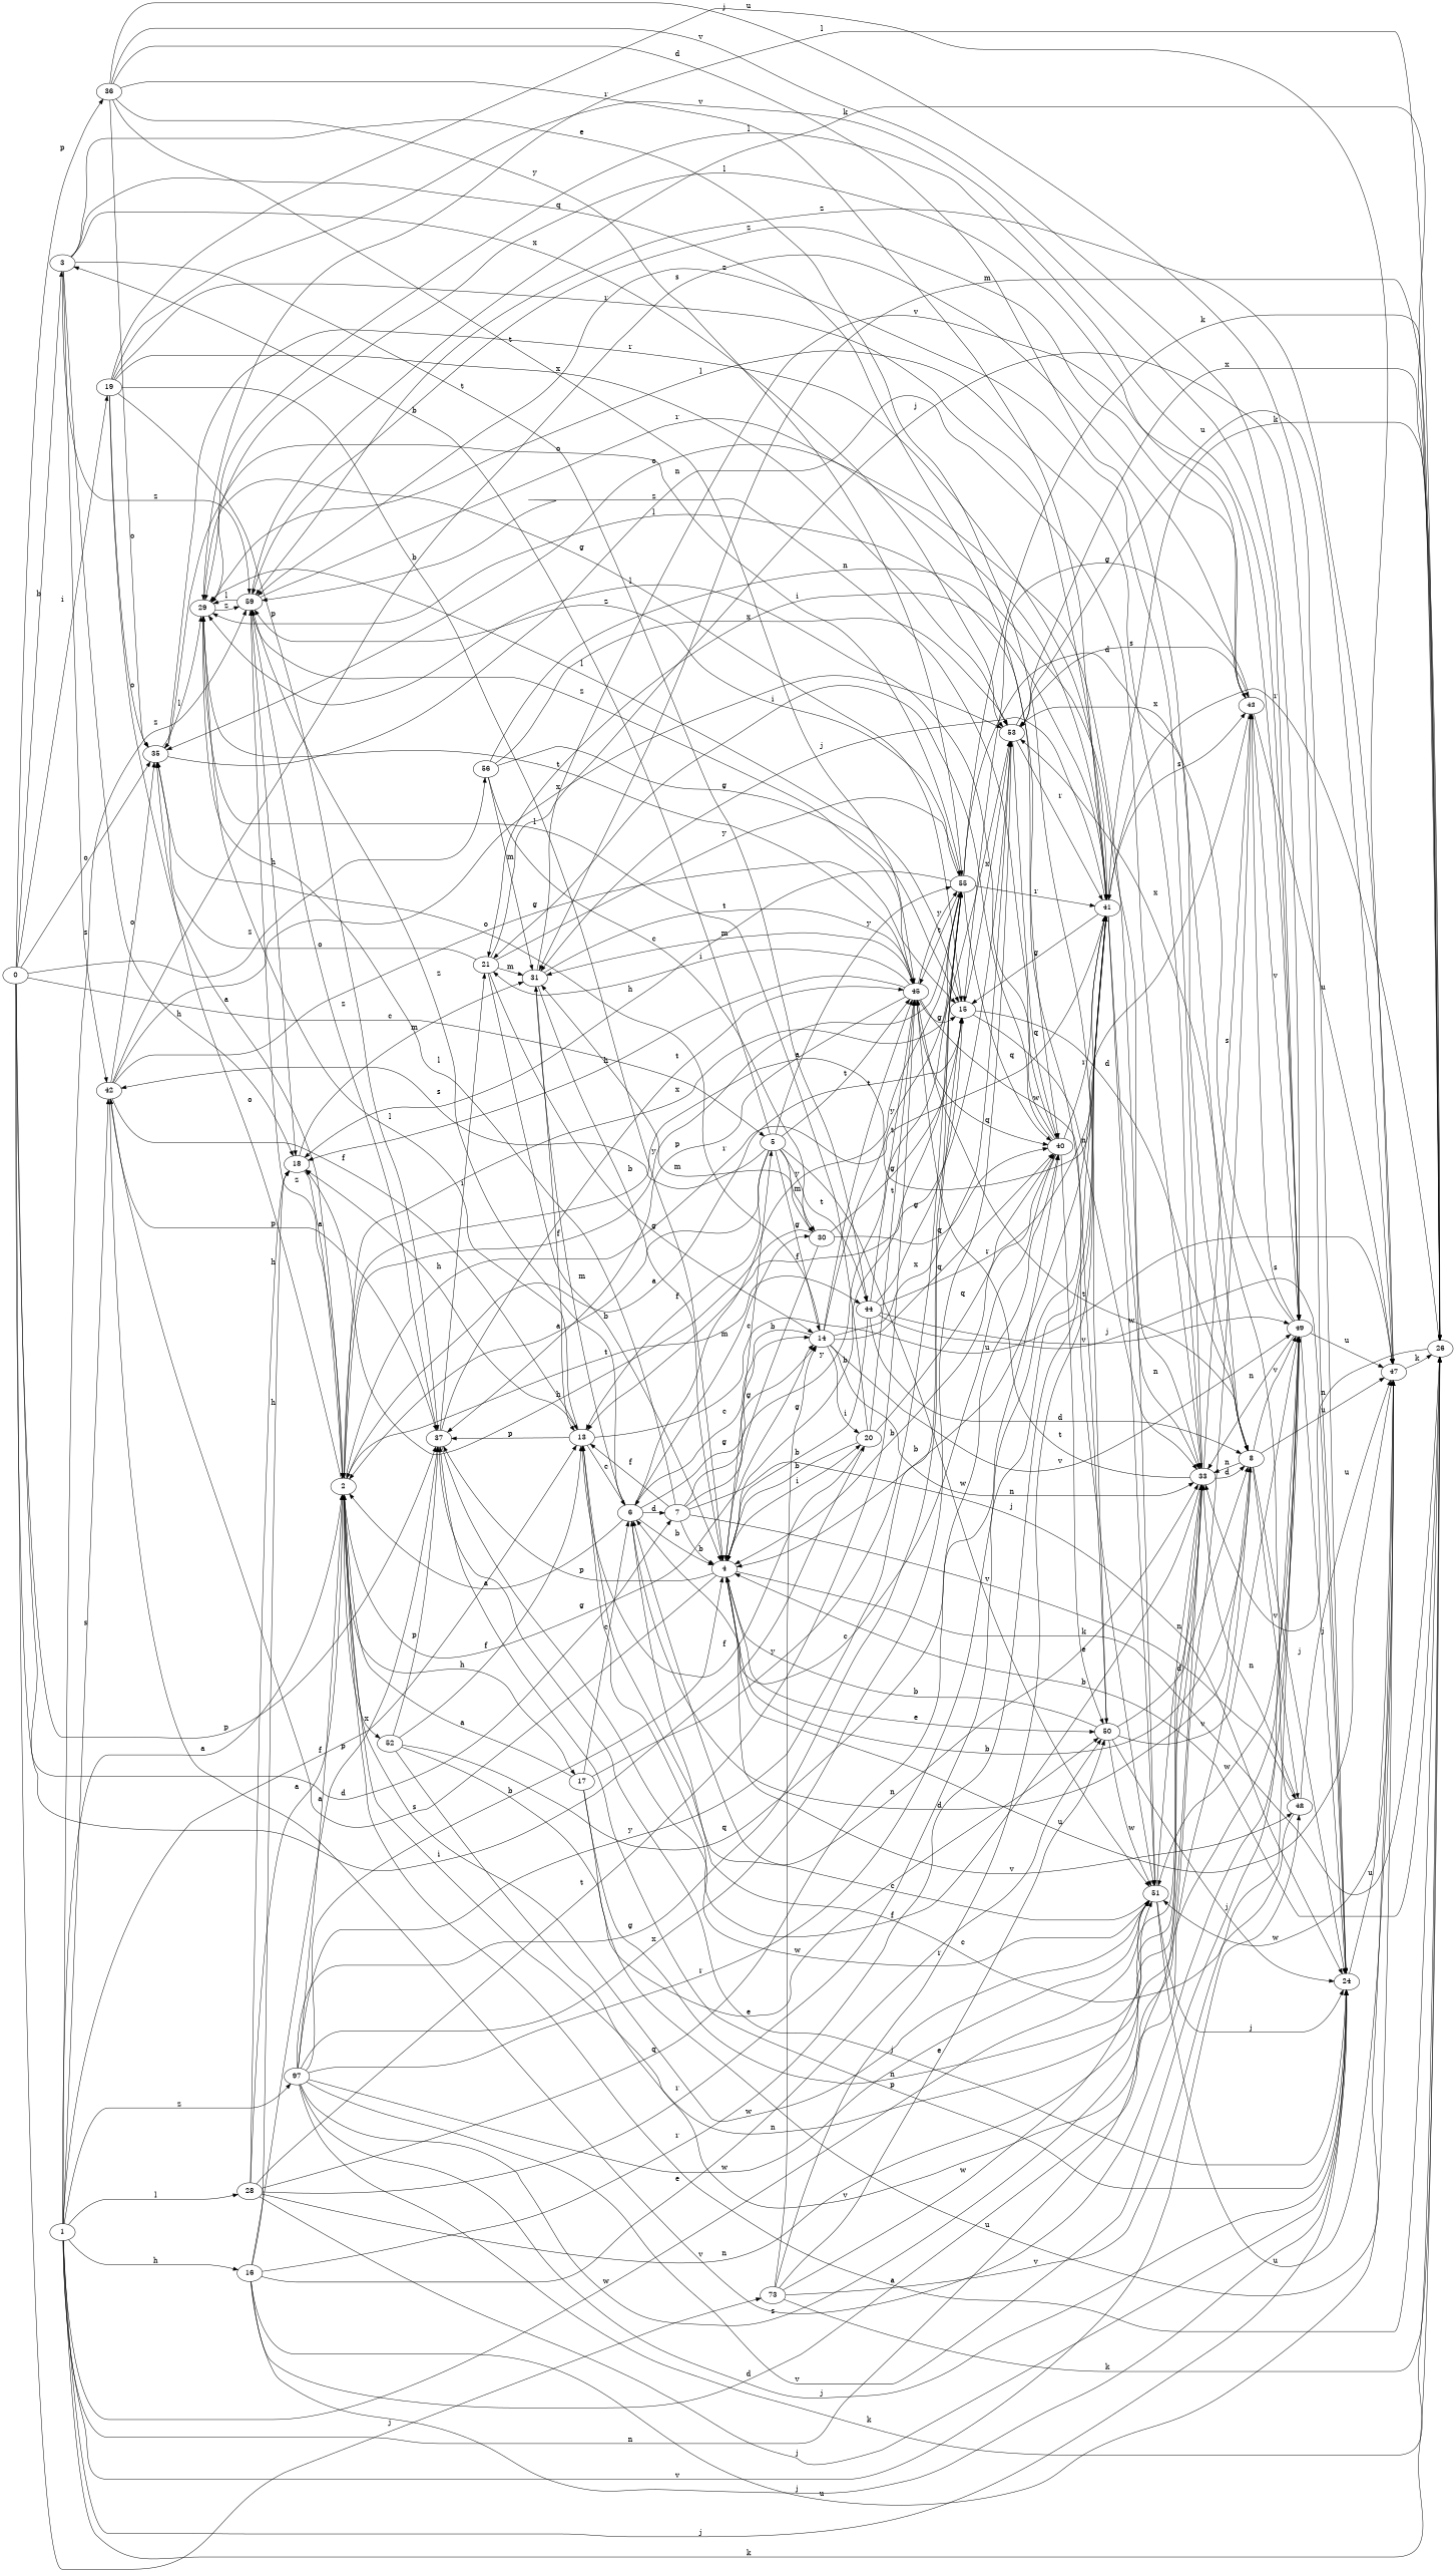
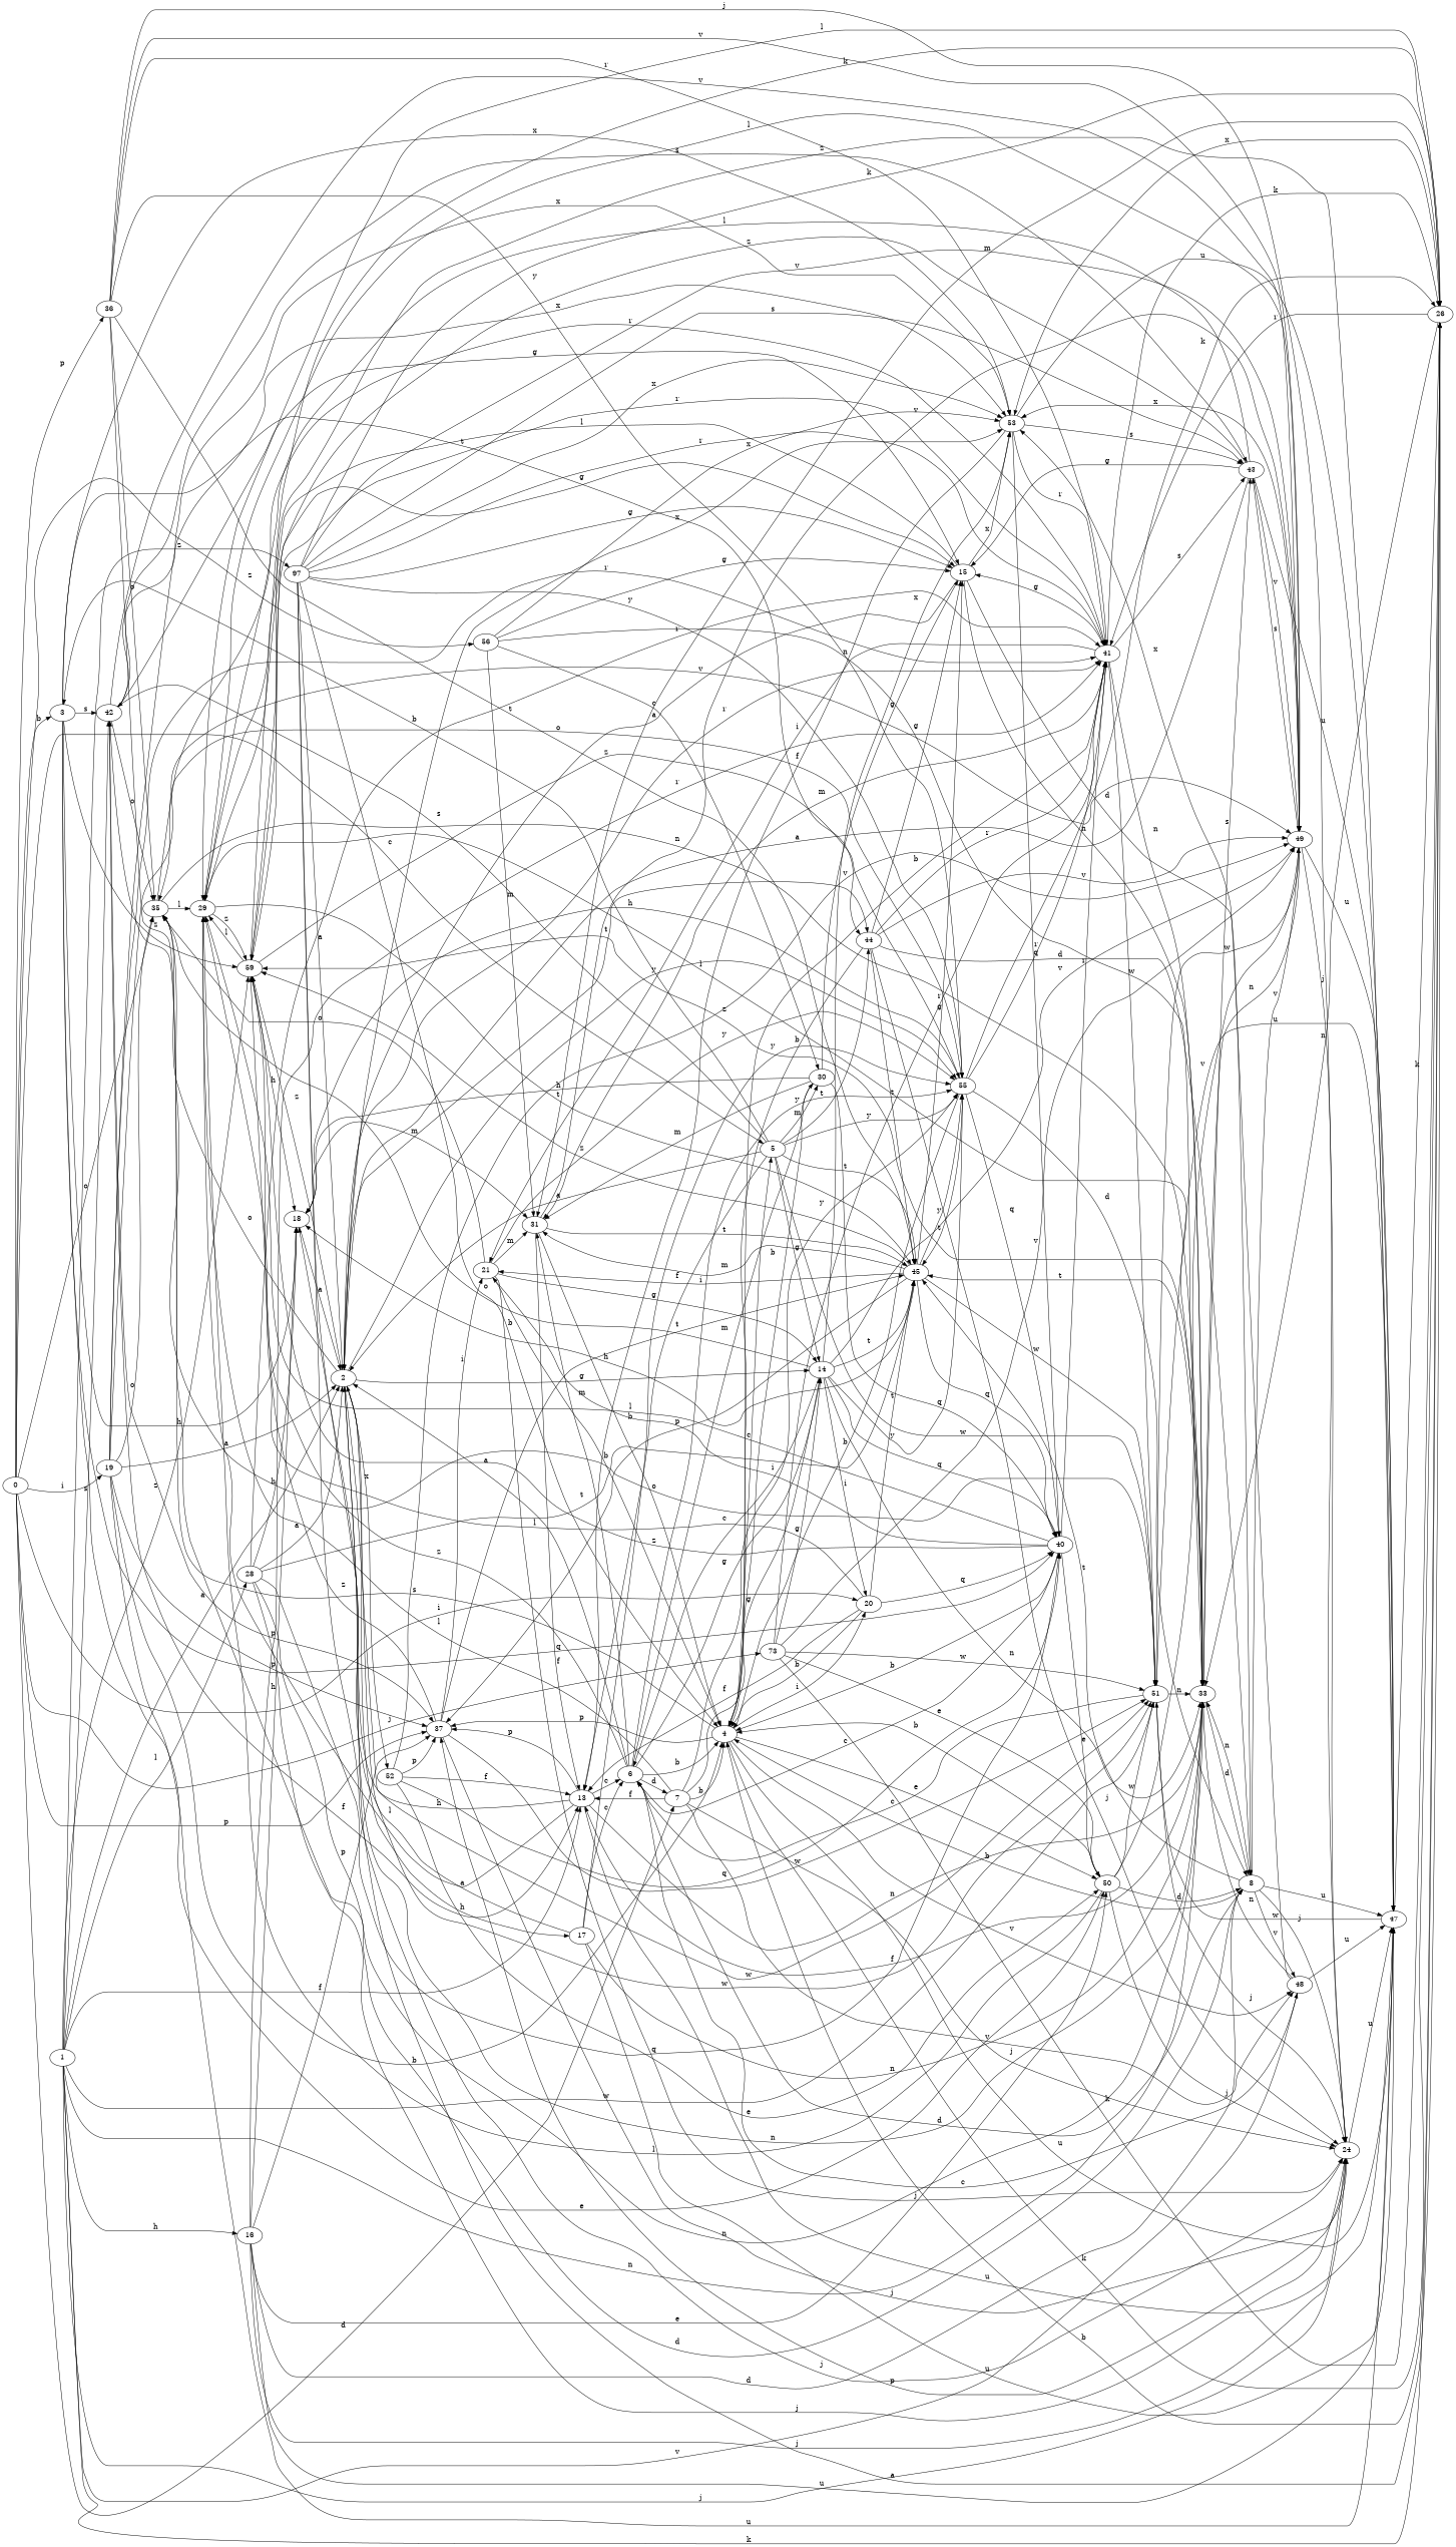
  strict digraph {
    rankdir=LR
    0
    3
    5
    7
    19
    20
    n7 [label=73]
    35
    36
    37
    56
    42
    59
    44
    53
    n16 [label=50]
    18
    40
    2
    13
    51
    14
    55
    30
    45
    24
    48
    4
    29
    41
    47
    49
    26
    33
    8
    21
    31
    15
    1
    16
    28
    n42 [label=97]
    17
    52
    6
    43
    0 -> 3 [label=b]
    0 -> 5 [label=c]
    0 -> 7 [label=d]
    0 -> 19 [label=i]
    0 -> 20 [label=i]
    0 -> n7 [label=j]
    0 -> 35 [label=o]
    0 -> 36 [label=p]
    0 -> 37 [label=p]
    0 -> 56 [label=z]
    3 -> 42 [label=s]
    3 -> 59 [label=z]
    3 -> 44 [label=t]
    3 -> 53 [label=x]
    3 -> n16 [label=e]
    3 -> 18 [label=h]
    3 -> 40 [label=q]
    5 -> 3 [label=b]
    5 -> 42 [label=s]
    5 -> 44 [label=t]
    5 -> 2 [label=a]
    5 -> 13 [label=f]
    5 -> 51 [label=w]
    5 -> 14 [label=g]
    5 -> 55 [label=y]
    5 -> 30 [label=m]
    5 -> 45 [label=t]
    7 -> 13 [label=f]
    7 -> 14 [label=g]
    7 -> 55 [label=y]
    7 -> 24 [label=j]
    7 -> 48 [label=v]
    7 -> 4 [label=b]
    7 -> 29 [label=l]
    19 -> 35 [label=o]
    19 -> 37 [label=p]
    19 -> 53 [label=x]
    19 -> 2 [label=a]
    19 -> 4 [label=b]
    19 -> 41 [label=r]
    19 -> 47 [label=u]
    19 -> 49 [label=v]
    20 -> 40 [label=q]
    20 -> 13 [label=f]
    20 -> 45 [label=t]
    20 -> 4 [label=b]
    20 -> 29 [label=l]
    n7 -> n16 [label=e]
    n7 -> 51 [label=w]
    n7 -> 14 [label=g]
    n7 -> 41 [label=r]
    n7 -> 49 [label=v]
    n7 -> 26 [label=k]
    35 -> 29 [label=l]
    35 -> 41 [label=r]
    35 -> 33 [label=n]
    36 -> 35 [label=o]
    36 -> 55 [label=y]
    36 -> 45 [label=t]
    36 -> 24 [label=j]
    36 -> 41 [label=r]
    36 -> 49 [label=v]
    36 -> 8 [label=d]
    37 -> 59 [label=z]
    37 -> 51 [label=w]
    37 -> 45 [label=t]
    37 -> 24 [label=j]
    37 -> 21 [label=i]
    56 -> 53 [label=x]
    56 -> 30 [label=c]
    56 -> 33 [label=n]
    56 -> 31 [label=m]
    56 -> 15 [label=g]
    42 -> 35 [label=o]
    42 -> 37 [label=p]
    42 -> 53 [label=x]
    42 -> 13 [label=f]
    42 -> 49 [label=v]
    42 -> 15 [label=g]
    42 -> 43 [label=s]
    59 -> 18 [label=h]
    59 -> 29 [label=l]
    59 -> 41 [label=r]
    59 -> 26 [label=k]
    44 -> 45 [label=t]
    44 -> 24 [label=j]
    44 -> 4 [label=b]
    44 -> 41 [label=r]
    44 -> 49 [label=v]
    44 -> 8 [label=d]
    44 -> 15 [label=g]
    53 -> 40 [label=q]
    53 -> 13 [label=f]
    53 -> 41 [label=r]
    53 -> 47 [label=u]
    53 -> 43 [label=s]
    n16 -> 51 [label=w]
    n16 -> 24 [label=j]
    n16 -> 4 [label=b]
    n16 -> 29 [label=l]
    n16 -> 49 [label=v]
    n16 -> 8 [label=d]
    18 -> 2 [label=a]
    18 -> 31 [label=m]
    40 -> 59 [label=z]
    40 -> n16 [label=e]
    40 -> 4 [label=b]
    40 -> 29 [label=l]
    40 -> 41 [label=r]
    40 -> 21 [label=i]
    40 -> 6 [label=c]
    2 -> 35 [label=o]
    2 -> 59 [label=z]
    2 -> 44 [label=t]
    2 -> 53 [label=x]
    2 -> 51 [label=w]
    2 -> 14 [label=g]
    2 -> 55 [label=y]
    2 -> 41 [label=r]
    2 -> 33 [label=n]
    2 -> 17 [label=h]
    2 -> 52 [label=x]
    13 -> 37 [label=p]
    13 -> 18 [label=h]
    13 -> 29 [label=l]
    13 -> 47 [label=u]
    13 -> 33 [label=n]
    13 -> 6 [label=c]
    51 -> 35 [label=o]
    51 -> 24 [label=j]
    51 -> 47 [label=u]
    51 -> 33 [label=n]
    51 -> 6 [label=c]
    14 -> 20 [label=i]
    14 -> 35 [label=o]
    14 -> 53 [label=x]
    14 -> 40 [label=q]
    14 -> 55 [label=y]
    14 -> 45 [label=t]
    14 -> 49 [label=v]
    14 -> 33 [label=n]
    14 -> 6 [label=c]
    55 -> 35 [label=o]
-   55 -> 59 [label=z]
+   59 -> 55 [label=z]
    55 -> 18 [label=h]
    55 -> 40 [label=q]
    55 -> 45 [label=t]
    55 -> 4 [label=b]
    55 -> 41 [label=r]
    55 -> 26 [label=k]
    55 -> 8 [label=d]
    30 -> 18 [label=h]
    30 -> 40 [label=q]
    30 -> 4 [label=b]
    30 -> 31 [label=m]
    30 -> 15 [label=g]
    45 -> 37 [label=p]
    45 -> 59 [label=z]
    45 -> 18 [label=h]
    45 -> 40 [label=q]
    45 -> 51 [label=w]
    45 -> 55 [label=y]
    45 -> 21 [label=i]
    45 -> 31 [label=m]
    45 -> 15 [label=g]
    24 -> 37 [label=p]
    24 -> 47 [label=u]
    48 -> 53 [label=x]
    48 -> 47 [label=u]
    48 -> 33 [label=n]
    48 -> 6 [label=c]
    4 -> 5 [label=c]
    4 -> 20 [label=i]
    4 -> 37 [label=p]
    4 -> 42 [label=s]
    4 -> n16 [label=e]
    4 -> 48 [label=v]
    4 -> 47 [label=u]
    4 -> 26 [label=k]
    29 -> 59 [label=z]
    29 -> 45 [label=t]
    29 -> 15 [label=g]
    41 -> 51 [label=w]
    41 -> 4 [label=b]
    41 -> 26 [label=k]
    41 -> 33 [label=n]
    41 -> 21 [label=i]
-   41 -> 31 [label=j]
+   41 -> 31 [label=m]
    41 -> 15 [label=g]
    41 -> 43 [label=s]
    47 -> 59 [label=z]
    47 -> 51 [label=w]
    47 -> 26 [label=k]
    49 -> 53 [label=x]
    49 -> 51 [label=w]
    49 -> 24 [label=j]
    49 -> 29 [label=l]
    49 -> 47 [label=u]
    49 -> 33 [label=n]
    49 -> 43 [label=s]
    26 -> 53 [label=x]
    26 -> 2 [label=a]
    26 -> 4 [label=b]
    26 -> 29 [label=l]
    26 -> 41 [label=r]
    26 -> 33 [label=n]
    26 -> 31 [label=m]
    33 -> 59 [label=z]
    33 -> 13 [label=f]
    33 -> 45 [label=t]
    33 -> 29 [label=l]
    33 -> 8 [label=d]
    33 -> 43 [label=s]
    8 -> 45 [label=t]
    8 -> 24 [label=j]
    8 -> 48 [label=v]
    8 -> 4 [label=b]
    8 -> 47 [label=u]
    8 -> 49 [label=v]
    8 -> 33 [label=n]
    21 -> 35 [label=o]
    21 -> 14 [label=g]
    21 -> 55 [label=y]
    21 -> 24 [label=j]
    21 -> 4 [label=b]
    21 -> 31 [label=m]
    31 -> 13 [label=f]
    31 -> 45 [label=t]
    31 -> 4 [label=b]
    31 -> 49 [label=v]
    15 -> 53 [label=x]
    15 -> 2 [label=a]
    15 -> 29 [label=l]
    15 -> 33 [label=n]
    15 -> 8 [label=d]
    1 -> 42 [label=s]
    1 -> 59 [label=z]
    1 -> 2 [label=a]
    1 -> 13 [label=f]
    1 -> 51 [label=w]
    1 -> 24 [label=j]
    1 -> 48 [label=v]
    1 -> 26 [label=k]
    1 -> 33 [label=n]
    1 -> 16 [label=h]
    1 -> 28 [label=l]
    1 -> n42 [label=z]
    16 -> 37 [label=p]
    16 -> n16 [label=e]
    16 -> 18 [label=h]
    16 -> 24 [label=j]
    16 -> 41 [label=r]
    16 -> 47 [label=u]
    16 -> 8 [label=d]
    28 -> 18 [label=h]
    28 -> 40 [label=q]
    28 -> 2 [label=a]
    28 -> 45 [label=t]
    28 -> 24 [label=j]
    28 -> 41 [label=r]
    28 -> 33 [label=n]
    n42 -> 53 [label=x]
    n42 -> 2 [label=a]
    n42 -> 51 [label=w]
    n42 -> 55 [label=y]
    n42 -> 24 [label=j]
    n42 -> 4 [label=b]
    n42 -> 41 [label=r]
    n42 -> 49 [label=v]
    n42 -> 26 [label=k]
    n42 -> 15 [label=g]
    n42 -> 43 [label=s]
    17 -> 2 [label=a]
    17 -> 55 [label=y]
    17 -> 47 [label=u]
    17 -> 33 [label=n]
    17 -> 6 [label=c]
    52 -> 37 [label=p]
    52 -> n16 [label=e]
    52 -> 40 [label=q]
    52 -> 13 [label=f]
    52 -> 49 [label=v]
    6 -> 7 [label=d]
    6 -> 59 [label=z]
    6 -> 2 [label=a]
    6 -> 14 [label=g]
    6 -> 55 [label=y]
    6 -> 30 [label=m]
    6 -> 4 [label=b]
    6 -> 8 [label=d]
    6 -> 31 [label=m]
    43 -> 59 [label=z]
    43 -> 2 [label=a]
    43 -> 29 [label=l]
    43 -> 47 [label=u]
    43 -> 49 [label=v]
    43 -> 15 [label=g]
  }
